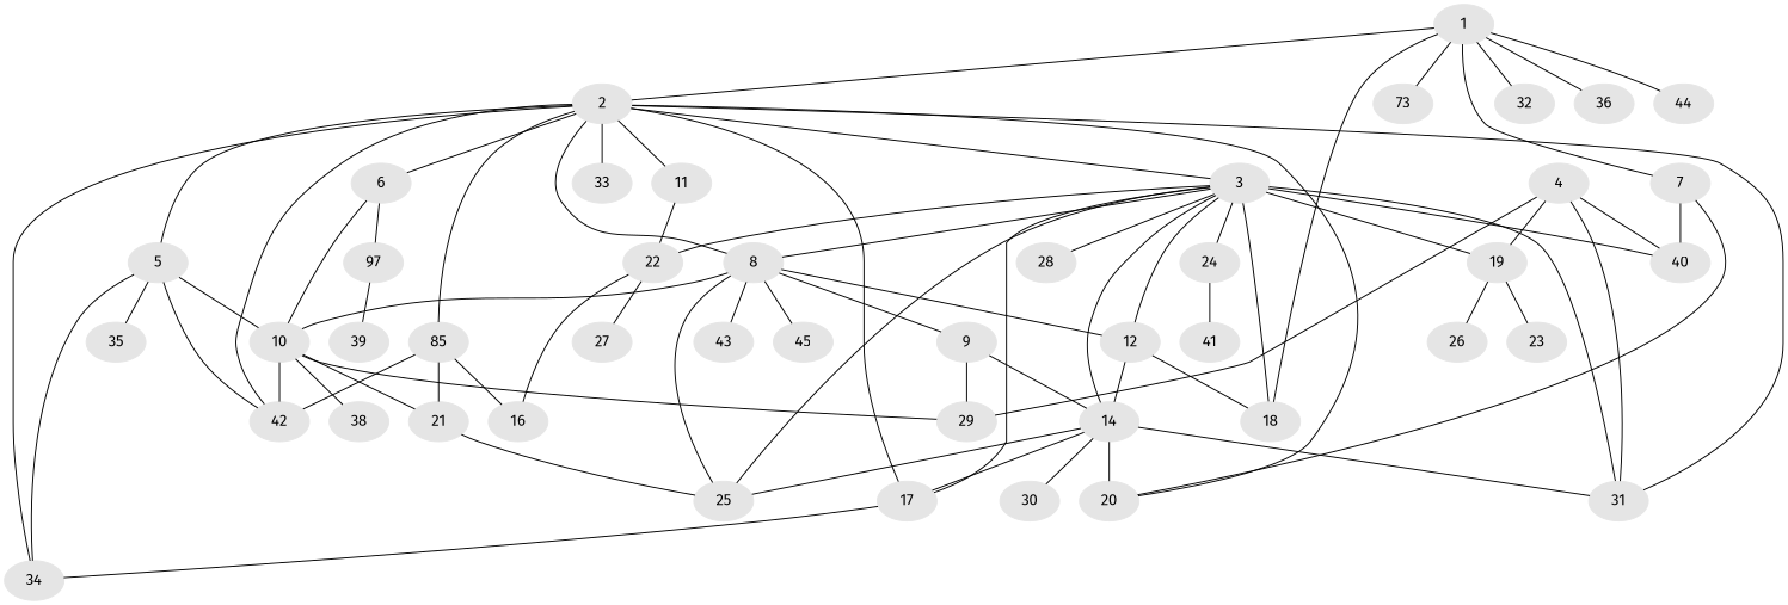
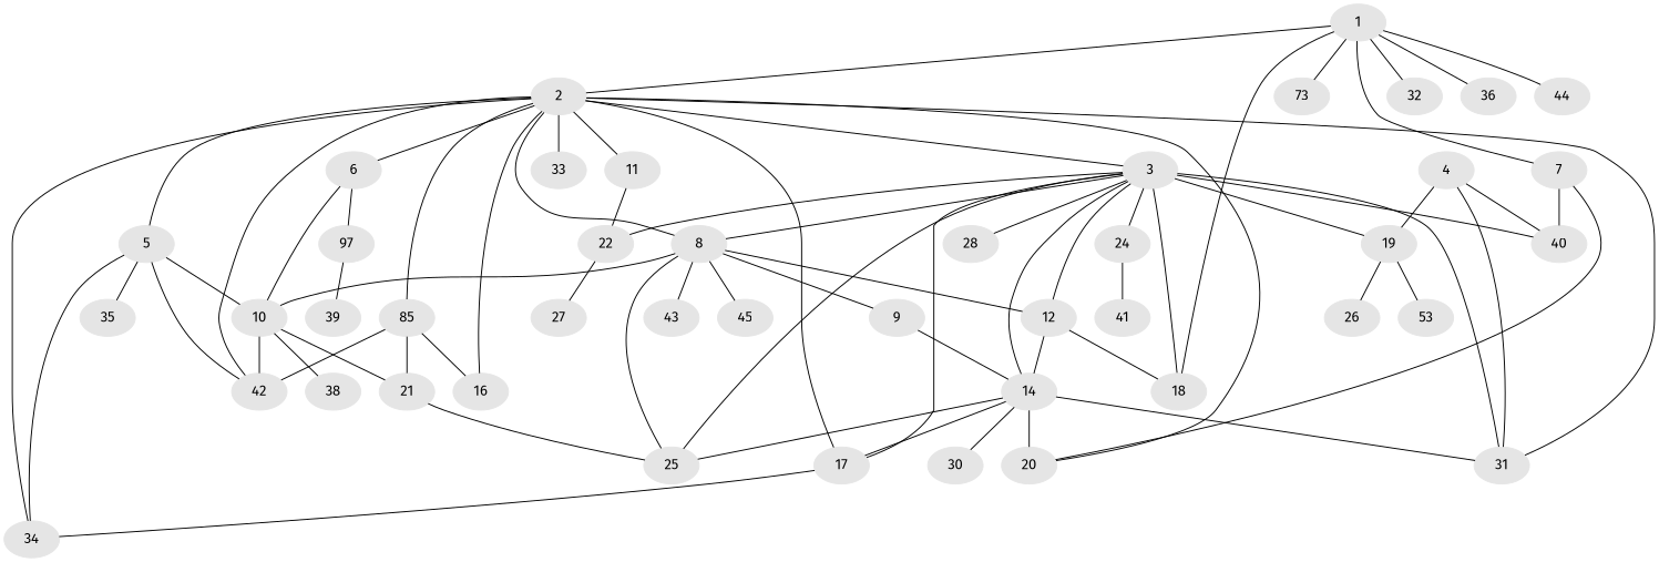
  graph {
    fontname="Fira Sans"
    node [color=gray90 fontname="Fira Sans" style=filled]
    edge [fontname="Fira Sans" weight=1.0]
    1
    2
    7
    n4 [label=73]
    18
    32
    36
    44
    3
    5
    6
    8
    11
    n14 [label=85]
    16
    17
    20
    31
    33
    34
    42
    40
    12
    14
    19
    22
    24
    25
    28
    10
    35
    n32 [label=97]
    9
    43
    45
    21
    4
-   29
    30
-   23
+   23 [label=53]
    26
    27
    41
    38
    39
    1 -- 2
    1 -- 7
    1 -- n4
    1 -- 18
    1 -- 32
    1 -- 36
    1 -- 44
    2 -- 3
    2 -- 5
    2 -- 6 [weight=2.0]
    2 -- 8
    2 -- 11 [weight=4.0]
    2 -- n14
-   22 -- 16
+   2 -- 16
    2 -- 17
    2 -- 20
    2 -- 31
    2 -- 33
    2 -- 34 [weight=2.0]
    2 -- 42
    7 -- 20
    7 -- 40 [weight=2.0]
    3 -- 18 [weight=7.0]
    3 -- 8
    3 -- 17
    3 -- 31
    3 -- 40
    3 -- 12
    3 -- 14
    3 -- 19
    3 -- 22
    3 -- 24
    3 -- 25
    3 -- 28
    5 -- 34
    5 -- 42
    5 -- 10
    5 -- 35
    6 -- 10
    6 -- n32
    8 -- 12
    8 -- 25
    8 -- 10
    8 -- 9
    8 -- 43
    8 -- 45
    11 -- 22
    n14 -- 16
    n14 -- 42 [weight=3.0]
    n14 -- 21
    17 -- 34
    12 -- 18 [weight=2.0]
    12 -- 14
    14 -- 17
    14 -- 20 [weight=4.0]
    14 -- 31
    14 -- 25
    14 -- 30
    19 -- 23
    19 -- 26
    22 -- 27
    24 -- 41
    10 -- 42
    10 -- 21
-   10 -- 29
    10 -- 38
    n32 -- 39
    9 -- 14
-   9 -- 29
    21 -- 25
    4 -- 31
    4 -- 40
    4 -- 19
-   4 -- 29
  }
